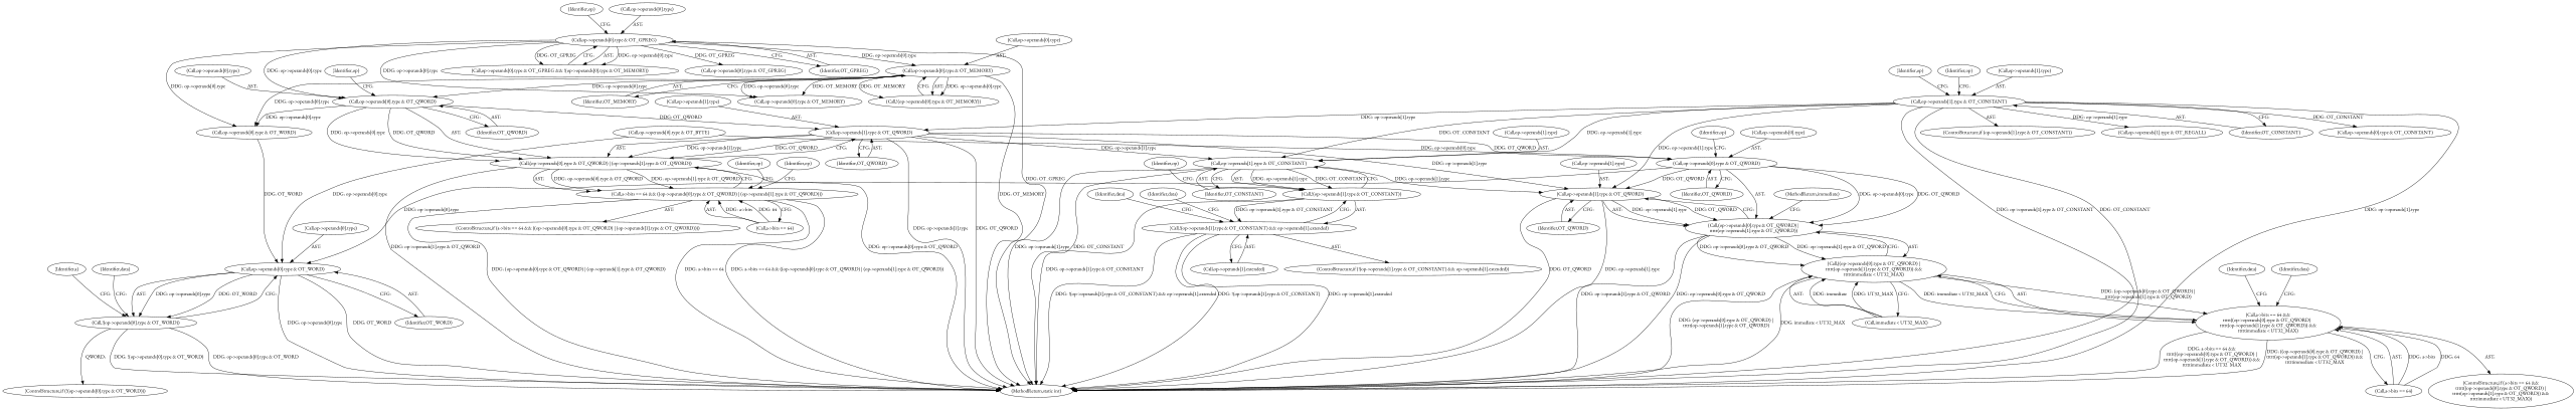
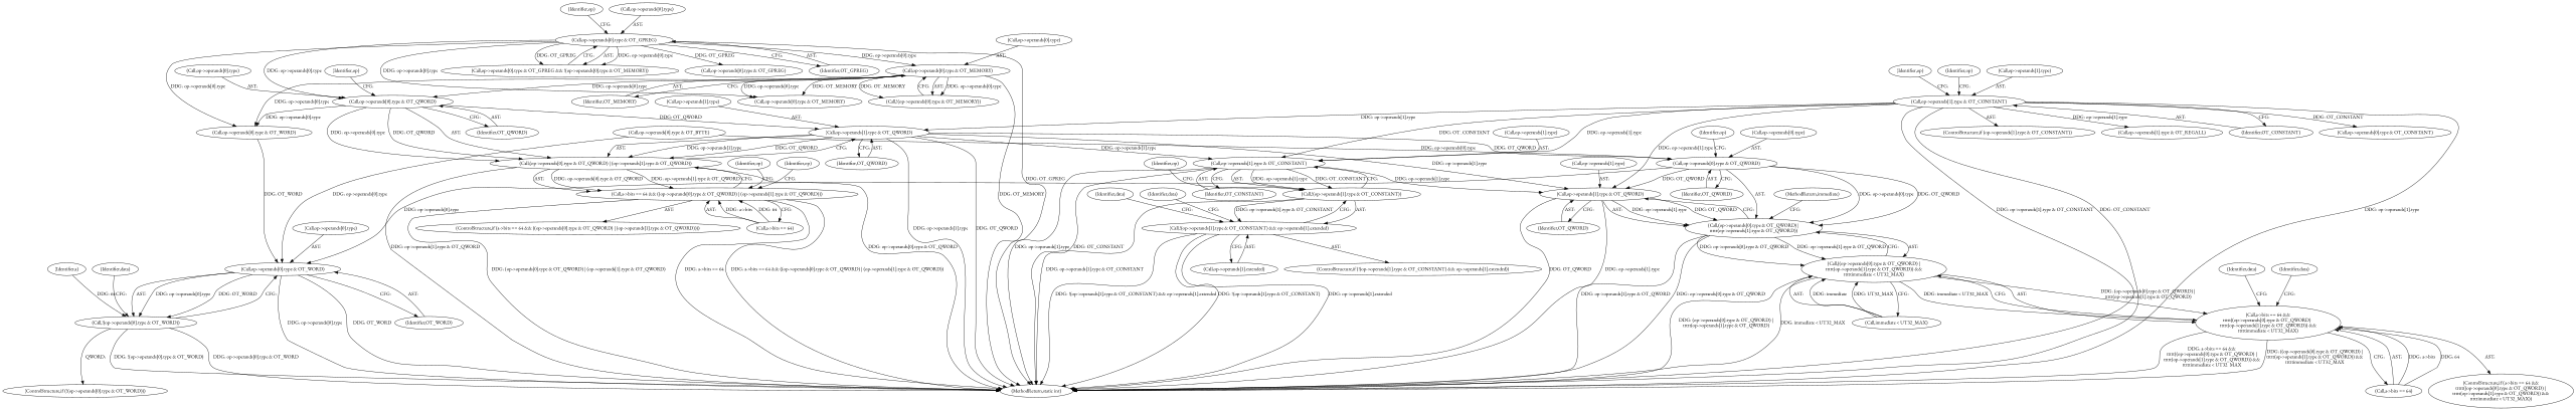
  digraph {
    fontname="EB Garamond"
    node [fontname="EB Garamond"]
    edge [fontname="EB Garamond"]
    n1 [label="(Call,op->operands[1].type & OT_QWORD)"]
    n2 [label="(Call,(op->operands[0].type & OT_QWORD) | (op->operands[1].type & OT_QWORD))"]
    n3 [label="(Call,op->operands[1].type & OT_CONSTANT)"]
    n4 [label="(Call,op->operands[1].type & OT_QWORD)"]
    n5 [label="(Call,op->operands[0].type & OT_QWORD)"]
    n6 [label="(MethodReturn,static int)"]
    n7 [label="(Identifier,OT_QWORD)"]
    n8 [label="(Call,a->bits == 64 && ((op->operands[0].type & OT_QWORD) | (op->operands[1].type & OT_QWORD)))"]
    n9 [label="(Call,!(op->operands[1].type & OT_CONSTANT))"]
    n10 [label="(Identifier,OT_CONSTANT)"]
    n11 [label="(Call,(op->operands[0].type & OT_QWORD) |\n\t\t\t\t\t(op->operands[1].type & OT_QWORD))"]
    n12 [label="(Identifier,OT_QWORD)"]
    n13 [label="(Call,op->operands[0].type & OT_WORD)"]
    n14 [label="(Identifier,OT_QWORD)"]
    n15 [label="(Call,op->operands[1].type & OT_CONSTANT)"]
    n16 [label="(ControlStructure,if (op->operands[1].type & OT_CONSTANT))"]
    n17 [label="(Call,op->operands[1].type & OT_REGALL)"]
    n18 [label="(Identifier,OT_CONSTANT)"]
    n19 [label="(Call,op->operands[0].type & OT_CONSTANT)"]
    n20 [label="(Call,op->operands[0].type & OT_QWORD)"]
    n21 [label="(Identifier,OT_QWORD)"]
    n22 [label="(Call,op->operands[0].type & OT_WORD)"]
    n23 [label="(Call,op->operands[0].type & OT_GPREG)"]
    n24 [label="(Call,op->operands[0].type & OT_MEMORY)"]
    n25 [label="(Call,op->operands[0].type & OT_MEMORY)"]
    n26 [label="(Call,op->operands[0].type & OT_GPREG && !(op->operands[0].type & OT_MEMORY))"]
    n27 [label="(Call,op->operands[0].type & OT_GPREG)"]
    n28 [label="(Identifier,OT_GPREG)"]
    n29 [label="(Call,!(op->operands[0].type & OT_MEMORY))"]
    n30 [label="(Identifier,OT_MEMORY)"]
    n31 [label="(ControlStructure,if (a->bits == 64 && ((op->operands[0].type & OT_QWORD) | (op->operands[1].type & OT_QWORD))))"]
    n32 [label="(Call,a->bits == 64)"]
    n33 [label="(Call,!(op->operands[1].type & OT_CONSTANT) && op->operands[1].extended)"]
    n34 [label="(Call,op->operands[1].extended)"]
    n35 [label="(ControlStructure,if (!(op->operands[1].type & OT_CONSTANT) && op->operands[1].extended))"]
    n36 [label="(Call,((op->operands[0].type & OT_QWORD) |\n\t\t\t\t\t(op->operands[1].type & OT_QWORD)) &&\n\t\t\t\t\timmediate < UT32_MAX)"]
    n37 [label="(Call,a->bits == 64 &&\n\t\t\t\t\t((op->operands[0].type & OT_QWORD) |\n\t\t\t\t\t(op->operands[1].type & OT_QWORD)) &&\n\t\t\t\t\timmediate < UT32_MAX)"]
    n38 [label="(Call,immediate < UT32_MAX)"]
    n39 [label="(ControlStructure,if (a->bits == 64 &&\n\t\t\t\t\t((op->operands[0].type & OT_QWORD) |\n\t\t\t\t\t(op->operands[1].type & OT_QWORD)) &&\n\t\t\t\t\timmediate < UT32_MAX))"]
    n40 [label="(Call,a->bits == 64)"]
    n41 [label="(Call,!(op->operands[0].type & OT_WORD))"]
    n42 [label="(Identifier,OT_WORD)"]
    n43 [label="(ControlStructure,if (!(op->operands[0].type & OT_WORD)))"]
    n44 [label="(Identifier,data)"]
    n45 [label="(Identifier,op)"]
    n46 [label="(Call,op->operands[0].type)"]
    n47 [label="(Identifier,op)"]
    n48 [label="(Call,op->operands[1].type)"]
    n49 [label="(Identifier,op)"]
    n50 [label="(Call,op->operands[0].type)"]
    n51 [label="(Identifier,a)"]
    n52 [label="(Identifier,op)"]
    n53 [label="(Identifier,op)"]
    n54 [label="(Call,op->operands[0].type & OT_BYTE)"]
    n55 [label="(Call,op->operands[0].type)"]
    n56 [label="(Identifier,data)"]
    n57 [label="(Call,op->operands[1].type)"]
    n58 [label="(Identifier,data)"]
    n59 [label="(Identifier,op)"]
    n60 [label="(Call,op->operands[0].type)"]
    n61 [label="(Identifier,op)"]
    n62 [label="(Call,op->operands[1].type)"]
    n63 [label="(Call,op->operands[0].type)"]
    n64 [label="(Identifier,op)"]
    n65 [label="(MethodReturn,immediate)"]
    n66 [label="(Identifier,data)"]
    n67 [label="(Identifier,data)"]
    n68 [label="(Call,op->operands[1].type)"]
    n1 -> n2 [label="AST: "]
    n1 -> n2 [label="DDG: op->operands[1].type"]
    n1 -> n2 [label="DDG: OT_QWORD"]
    n1 -> n3 [label="DDG: op->operands[1].type"]
    n1 -> n4 [label="DDG: op->operands[1].type"]
    n1 -> n5 [label="DDG: OT_QWORD"]
    n1 -> n6 [label="DDG: op->operands[1].type"]
    n1 -> n6 [label="DDG: OT_QWORD"]
    n1 -> n7 [label="CFG: "]
    n2 -> n1 [label="CFG: "]
    n2 -> n6 [label="DDG: op->operands[1].type & OT_QWORD"]
    n2 -> n6 [label="DDG: op->operands[0].type & OT_QWORD"]
    n2 -> n8 [label="AST: "]
    n2 -> n8 [label="DDG: op->operands[0].type & OT_QWORD"]
    n2 -> n8 [label="DDG: op->operands[1].type & OT_QWORD"]
    n3 -> n4 [label="DDG: op->operands[1].type"]
    n3 -> n6 [label="DDG: op->operands[1].type"]
    n3 -> n6 [label="DDG: OT_CONSTANT"]
    n3 -> n9 [label="AST: "]
    n3 -> n9 [label="DDG: op->operands[1].type"]
    n3 -> n9 [label="DDG: OT_CONSTANT"]
    n3 -> n10 [label="CFG: "]
    n4 -> n6 [label="DDG: OT_QWORD"]
    n4 -> n6 [label="DDG: op->operands[1].type"]
    n4 -> n11 [label="AST: "]
    n4 -> n11 [label="DDG: op->operands[1].type"]
    n4 -> n11 [label="DDG: OT_QWORD"]
    n4 -> n12 [label="CFG: "]
    n5 -> n4 [label="DDG: OT_QWORD"]
    n5 -> n11 [label="AST: "]
    n5 -> n11 [label="DDG: op->operands[0].type"]
    n5 -> n11 [label="DDG: OT_QWORD"]
    n5 -> n13 [label="DDG: op->operands[0].type"]
    n5 -> n14 [label="CFG: "]
    n7 -> n1 [label="AST: "]
    n8 -> n2 [label="CFG: "]
    n8 -> n6 [label="DDG: a->bits == 64 && ((op->operands[0].type & OT_QWORD) | (op->operands[1].type & OT_QWORD))"]
    n8 -> n6 [label="DDG: (op->operands[0].type & OT_QWORD) | (op->operands[1].type & OT_QWORD)"]
    n8 -> n6 [label="DDG: a->bits == 64"]
    n8 -> n31 [label="AST: "]
    n8 -> n32 [label="CFG: "]
    n9 -> n3 [label="CFG: "]
    n9 -> n6 [label="DDG: op->operands[1].type & OT_CONSTANT"]
    n9 -> n33 [label="AST: "]
    n9 -> n33 [label="DDG: op->operands[1].type & OT_CONSTANT"]
    n10 -> n3 [label="AST: "]
    n11 -> n4 [label="CFG: "]
    n11 -> n6 [label="DDG: op->operands[1].type & OT_QWORD"]
    n11 -> n6 [label="DDG: op->operands[0].type & OT_QWORD"]
    n11 -> n36 [label="AST: "]
    n11 -> n36 [label="DDG: op->operands[0].type & OT_QWORD"]
    n11 -> n36 [label="DDG: op->operands[1].type & OT_QWORD"]
    n12 -> n4 [label="AST: "]
    n13 -> n6 [label="DDG: op->operands[0].type"]
    n13 -> n6 [label="DDG: OT_WORD"]
    n13 -> n41 [label="AST: "]
    n13 -> n41 [label="DDG: op->operands[0].type"]
    n13 -> n41 [label="DDG: OT_WORD"]
    n13 -> n42 [label="CFG: "]
    n14 -> n5 [label="AST: "]
    n15 -> n1 [label="DDG: op->operands[1].type"]
    n15 -> n3 [label="DDG: op->operands[1].type"]
    n15 -> n3 [label="DDG: OT_CONSTANT"]
    n15 -> n4 [label="DDG: op->operands[1].type"]
    n15 -> n6 [label="DDG: op->operands[1].type & OT_CONSTANT"]
    n15 -> n6 [label="DDG: OT_CONSTANT"]
    n15 -> n6 [label="DDG: op->operands[1].type"]
    n15 -> n16 [label="AST: "]
    n15 -> n17 [label="DDG: op->operands[1].type"]
    n15 -> n18 [label="CFG: "]
    n15 -> n19 [label="DDG: OT_CONSTANT"]
    n18 -> n15 [label="AST: "]
    n20 -> n1 [label="DDG: OT_QWORD"]
    n20 -> n2 [label="AST: "]
    n20 -> n2 [label="DDG: op->operands[0].type"]
    n20 -> n2 [label="DDG: OT_QWORD"]
    n20 -> n21 [label="CFG: "]
    n20 -> n22 [label="DDG: op->operands[0].type"]
    n21 -> n20 [label="AST: "]
    n22 -> n13 [label="DDG: OT_WORD"]
    n23 -> n6 [label="DDG: OT_GPREG"]
    n23 -> n20 [label="DDG: op->operands[0].type"]
    n23 -> n22 [label="DDG: op->operands[0].type"]
    n23 -> n24 [label="DDG: op->operands[0].type"]
    n23 -> n25 [label="DDG: op->operands[0].type"]
    n23 -> n26 [label="AST: "]
    n23 -> n26 [label="DDG: op->operands[0].type"]
    n23 -> n26 [label="DDG: OT_GPREG"]
    n23 -> n27 [label="DDG: OT_GPREG"]
    n23 -> n28 [label="CFG: "]
    n24 -> n6 [label="DDG: OT_MEMORY"]
    n24 -> n20 [label="DDG: op->operands[0].type"]
    n24 -> n22 [label="DDG: op->operands[0].type"]
    n24 -> n25 [label="DDG: op->operands[0].type"]
    n24 -> n25 [label="DDG: OT_MEMORY"]
    n24 -> n29 [label="AST: "]
    n24 -> n29 [label="DDG: op->operands[0].type"]
    n24 -> n29 [label="DDG: OT_MEMORY"]
    n24 -> n30 [label="CFG: "]
    n26 -> n23 [label="CFG: "]
    n28 -> n23 [label="AST: "]
    n29 -> n24 [label="CFG: "]
    n30 -> n24 [label="AST: "]
    n32 -> n8 [label="AST: "]
    n32 -> n8 [label="DDG: a->bits"]
    n32 -> n8 [label="DDG: 64"]
    n33 -> n6 [label="DDG: op->operands[1].extended"]
    n33 -> n6 [label="DDG: !(op->operands[1].type & OT_CONSTANT) && op->operands[1].extended"]
    n33 -> n6 [label="DDG: !(op->operands[1].type & OT_CONSTANT)"]
    n33 -> n9 [label="CFG: "]
    n33 -> n34 [label="CFG: "]
    n33 -> n35 [label="AST: "]
    n34 -> n33 [label="AST: "]
    n36 -> n6 [label="DDG: (op->operands[0].type & OT_QWORD) |\n\t\t\t\t\t(op->operands[1].type & OT_QWORD)"]
    n36 -> n6 [label="DDG: immediate < UT32_MAX"]
    n36 -> n11 [label="CFG: "]
    n36 -> n37 [label="AST: "]
    n36 -> n37 [label="DDG: (op->operands[0].type & OT_QWORD) |\n\t\t\t\t\t(op->operands[1].type & OT_QWORD)"]
    n36 -> n37 [label="DDG: immediate < UT32_MAX"]
    n36 -> n38 [label="CFG: "]
    n37 -> n6 [label="DDG: a->bits == 64 &&\n\t\t\t\t\t((op->operands[0].type & OT_QWORD) |\n\t\t\t\t\t(op->operands[1].type & OT_QWORD)) &&\n\t\t\t\t\timmediate < UT32_MAX"]
    n37 -> n6 [label="DDG: ((op->operands[0].type & OT_QWORD) |\n\t\t\t\t\t(op->operands[1].type & OT_QWORD)) &&\n\t\t\t\t\timmediate < UT32_MAX"]
    n37 -> n36 [label="CFG: "]
    n37 -> n39 [label="AST: "]
    n37 -> n40 [label="CFG: "]
    n38 -> n36 [label="AST: "]
    n38 -> n36 [label="DDG: immediate"]
    n38 -> n36 [label="DDG: UT32_MAX"]
    n40 -> n37 [label="AST: "]
    n40 -> n37 [label="DDG: a->bits"]
    n40 -> n37 [label="DDG: 64"]
    n41 -> n6 [label="DDG: op->operands[0].type & OT_WORD"]
    n41 -> n6 [label="DDG: !(op->operands[0].type & OT_WORD)"]
    n41 -> n13 [label="CFG: "]
    n41 -> n43 [label="QWORD: "]
    n42 -> n13 [label="AST: "]
    n44 -> n33 [label="CFG: "]
    n45 -> n8 [label="CFG: "]
    n46 -> n5 [label="AST: "]
    n47 -> n8 [label="CFG: "]
    n48 -> n4 [label="AST: "]
    n49 -> n23 [label="CFG: "]
    n50 -> n13 [label="AST: "]
-   n51 -> n41 [label="CFG: "]
+   n51 -> n41 [label="DDG: 64"]
    n52 -> n9 [label="CFG: "]
    n53 -> n15 [label="CFG: "]
    n54 -> n5 [label="DDG: op->operands[0].type"]
    n54 -> n13 [label="DDG: op->operands[0].type"]
    n55 -> n23 [label="AST: "]
    n56 -> n37 [label="CFG: "]
    n57 -> n3 [label="AST: "]
    n58 -> n41 [label="CFG: "]
    n59 -> n20 [label="CFG: "]
    n60 -> n24 [label="AST: "]
    n61 -> n5 [label="CFG: "]
    n62 -> n15 [label="AST: "]
    n63 -> n20 [label="AST: "]
    n64 -> n15 [label="CFG: "]
    n65 -> n11 [label="CFG: "]
    n66 -> n37 [label="CFG: "]
    n67 -> n33 [label="CFG: "]
    n68 -> n1 [label="AST: "]
  }
